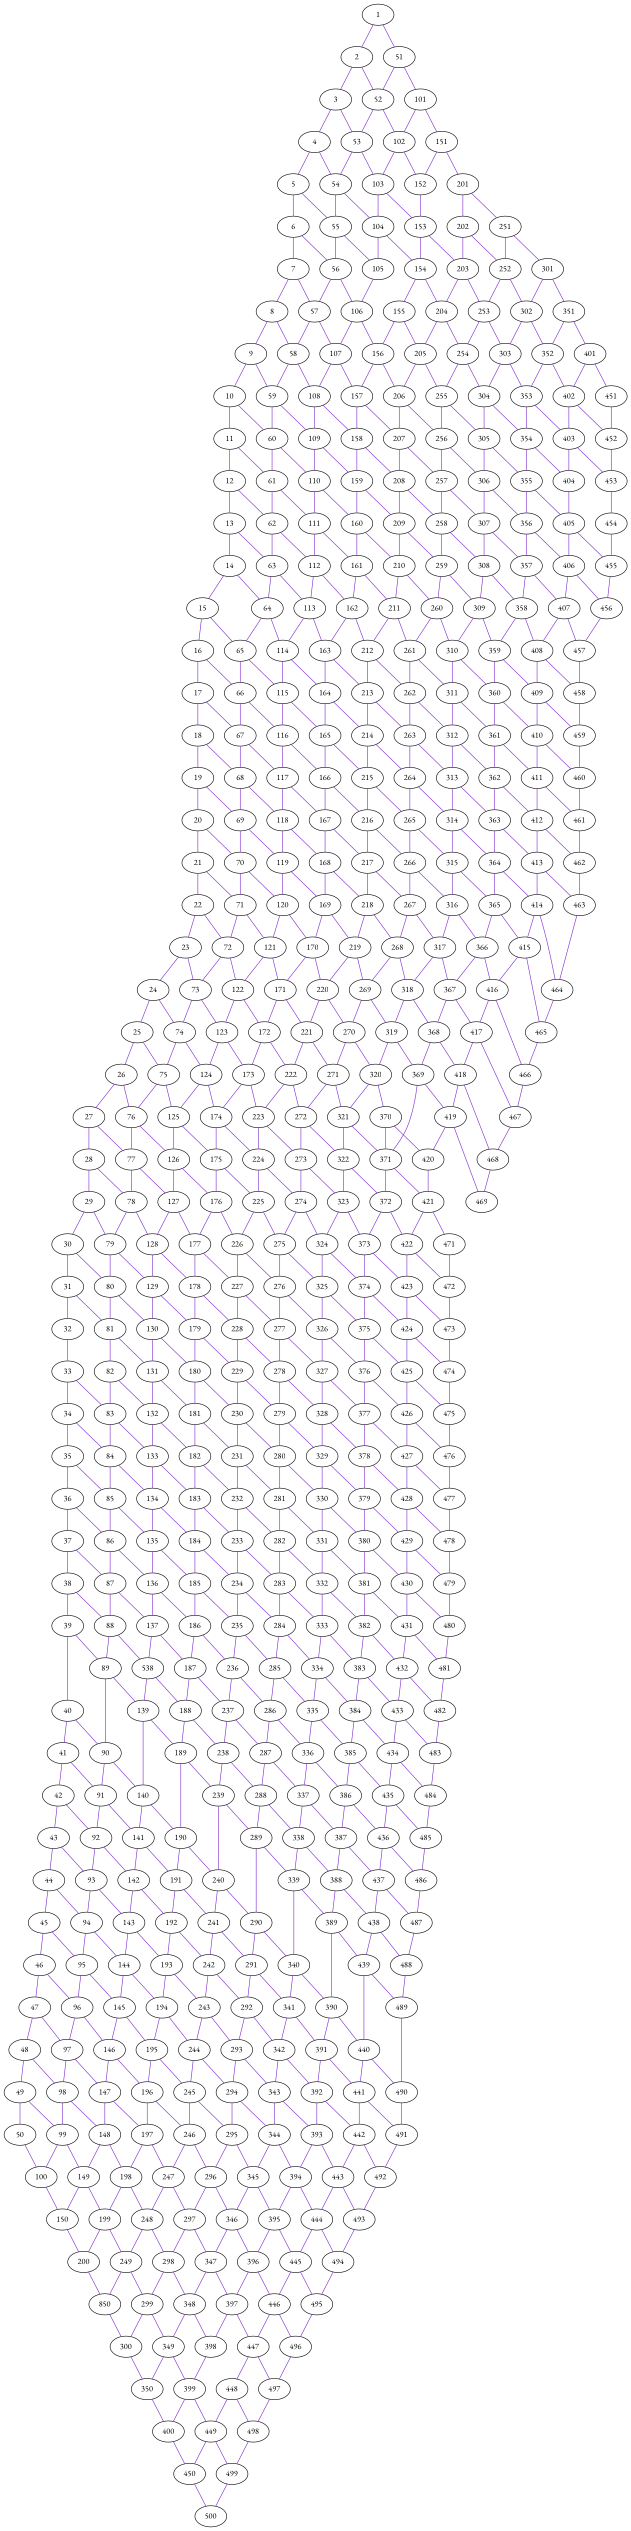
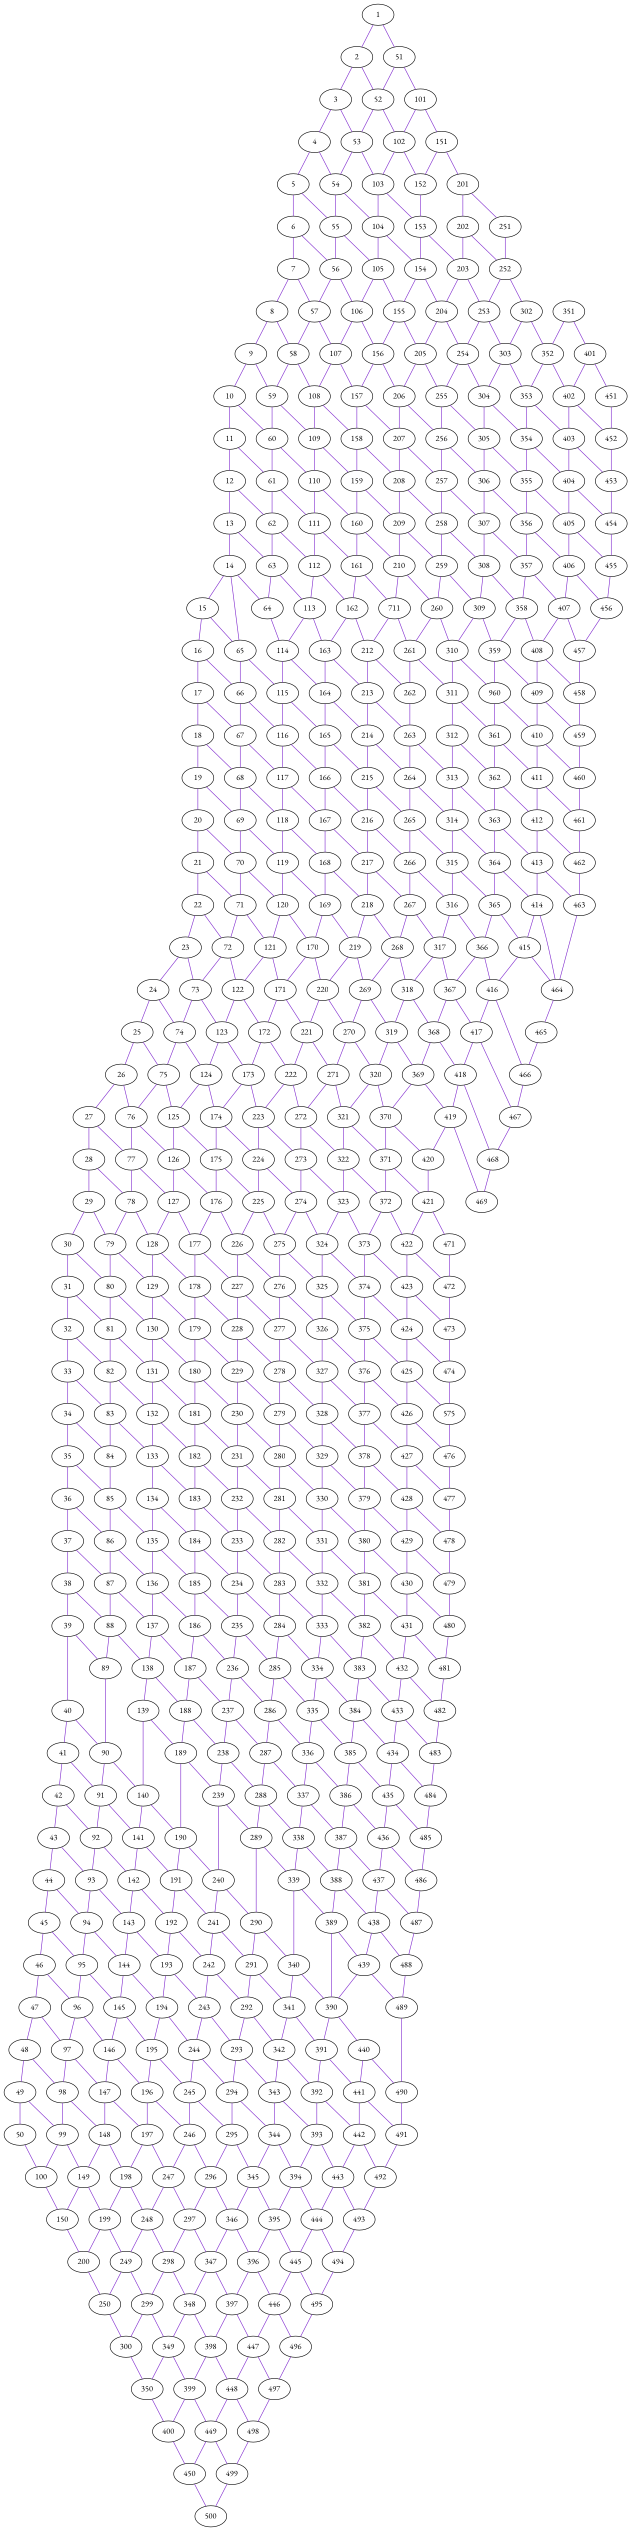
  digraph {
    fontname="EB Garamond"
    node [fontname="EB Garamond"]
    edge [color=purple3 dir=none fontname="EB Garamond"]
    1
    2
    51
    3
    52
    101
    4
    53
    102
    5
    54
    103
    6
    55
    104
    7
    56
    105
    8
    57
    106
    9
    58
    107
    10
    59
    108
    11
    60
    109
    12
    61
    110
    13
    62
    111
    14
    63
    112
    15
    64
    113
    16
    65
    114
    17
    66
    115
    18
    67
    116
    19
    68
    117
    20
    69
    118
    21
    70
    119
    22
    71
    120
    23
    72
    121
    24
    73
    122
    25
    74
    123
    26
    75
    124
    27
    76
    125
    28
    77
    126
    29
    78
    127
    30
    79
    128
    31
    80
    129
    32
    81
    130
    33
    82
    131
    34
    83
    132
    35
    84
    133
    36
    85
    134
    37
    86
    135
    38
    87
    136
    39
    88
    137
    40
    89
-   138 [label=538]
+   138
    41
    90
    139
    42
    91
    140
    43
    92
    141
    44
    93
    142
    45
    94
    143
    46
    95
    144
    47
    96
    145
    48
    97
    146
    49
    98
    147
    50
    99
    148
    100
    149
    150
    151
    152
    153
    154
    155
    156
    157
    158
    159
    160
    161
    162
    163
    164
    165
    166
    167
    168
    169
    170
    171
    172
    173
    174
    175
    176
    177
    178
    179
    180
    181
    182
    183
    184
    185
    186
    187
    188
    189
    190
    191
    192
    193
    194
    195
    196
    197
    198
    199
    200
    201
    203
    204
    205
    206
    207
    208
    209
    210
-   211
+   211 [label=711]
    212
    213
    214
    215
    216
    217
    218
    219
    220
    221
    222
    223
    224
    225
    226
    227
    228
    229
    230
    231
    232
    233
    234
    235
    236
    237
    238
    239
    240
    241
    242
    243
    244
    245
    246
    247
    248
    249
-   250 [label=850]
+   250
    202
    251
    252
    253
    254
    255
    256
    257
    258
    259
    260
    261
    262
    263
    264
    265
    266
    267
    268
    269
    270
    271
    272
    273
    274
    275
    276
    277
    278
    279
    280
    281
    282
    283
    284
    285
    286
    287
    288
    289
    290
    291
    292
    293
    294
    295
    296
    297
    298
    299
    300
-   301
    302
    303
    304
    305
    306
    307
    308
    309
    310
    311
    312
    313
    314
    315
    316
    317
    318
    319
    320
    321
    322
    323
    324
    325
    326
    327
    328
    329
    330
    331
    332
    333
    334
    335
    336
    337
    338
    339
    340
    341
    342
    343
    344
    345
    346
    347
    348
    349
    350
    351
    352
    353
    354
    355
    356
    357
    358
    359
-   360
+   360 [label=960]
    361
    362
    363
    364
    365
    366
    367
    368
    369
    370
    371
    372
    373
    374
    375
    376
    377
    378
    379
    380
    381
    382
    383
    384
    385
    386
    387
    388
    389
    390
    391
    392
    393
    394
    395
    396
    397
    398
    399
    400
    401
    402
    403
    404
    405
    406
    407
    408
    409
    410
    411
    412
    413
    414
    415
    416
    417
    418
    419
    420
    421
    422
    423
    424
    425
    426
    427
    428
    429
    430
    431
    432
    433
    434
    435
    436
    437
    438
    439
    440
    441
    442
    443
    444
    445
    446
    447
    448
    449
    450
    451
    452
    453
    454
    455
    456
    457
    458
    459
    460
    461
    462
    463
    464
    465
    466
    467
    468
    469
    471
    472
    473
    474
-   475
+   475 [label=575]
    476
    477
    478
    479
    480
    481
    482
    483
    484
    485
    486
    487
    488
    489
    490
    491
    492
    493
    494
    495
    496
    497
    498
    499
    500
    1 -> 2
    1 -> 51
    2 -> 3
    2 -> 52
    51 -> 52
    51 -> 101
    3 -> 4
    3 -> 53
    52 -> 53
    52 -> 102
    101 -> 102
    101 -> 151
    4 -> 5
    4 -> 54
    53 -> 54
    53 -> 103
    102 -> 103
    102 -> 152
    5 -> 6
    5 -> 55
    54 -> 55
    54 -> 104
    103 -> 104
    103 -> 153
    6 -> 7
    6 -> 56
    55 -> 56
    55 -> 105
    104 -> 105
    104 -> 154
    7 -> 8
    7 -> 57
    56 -> 57
    56 -> 106
    105 -> 106
+   105 -> 155
    8 -> 9
    8 -> 58
    57 -> 58
    57 -> 107
    106 -> 107
    106 -> 156
    9 -> 10
    9 -> 59
    58 -> 59
    58 -> 108
    107 -> 108
    107 -> 157
    10 -> 11
    10 -> 60
    59 -> 60
    59 -> 109
    108 -> 109
    108 -> 158
    11 -> 12
    11 -> 61
    60 -> 61
    60 -> 110
    109 -> 110
    109 -> 159
    12 -> 13
    12 -> 62
    61 -> 62
    61 -> 111
    110 -> 111
    110 -> 160
    13 -> 14
    13 -> 63
    62 -> 63
    62 -> 112
    111 -> 112
    111 -> 161
    14 -> 15
    14 -> 64
    63 -> 64
    63 -> 113
    112 -> 113
    112 -> 162
    15 -> 16
    15 -> 65
-   64 -> 65
+   14 -> 65
    64 -> 114
    113 -> 114
    113 -> 163
    16 -> 17
    16 -> 66
    65 -> 66
    65 -> 115
    114 -> 115
    114 -> 164
    17 -> 18
    17 -> 67
    66 -> 67
    66 -> 116
    115 -> 116
    115 -> 165
    18 -> 19
    18 -> 68
    67 -> 68
    67 -> 117
    116 -> 117
    116 -> 166
    19 -> 20
    19 -> 69
    68 -> 69
    68 -> 118
    117 -> 118
    117 -> 167
    20 -> 21
    20 -> 70
    69 -> 70
    69 -> 119
    118 -> 119
    118 -> 168
    21 -> 22
    21 -> 71
    70 -> 71
    70 -> 120
    119 -> 120
    119 -> 169
    22 -> 23
    22 -> 72
    71 -> 72
    71 -> 121
    120 -> 121
    120 -> 170
    23 -> 24
    23 -> 73
    72 -> 73
    72 -> 122
    121 -> 122
    121 -> 171
    24 -> 25
    24 -> 74
    73 -> 74
    73 -> 123
    122 -> 123
    122 -> 172
    25 -> 26
    25 -> 75
    74 -> 75
    74 -> 124
    123 -> 124
    123 -> 173
    26 -> 27
    26 -> 76
    75 -> 76
    75 -> 125
    124 -> 125
    124 -> 174
    27 -> 28
    27 -> 77
    76 -> 77
    76 -> 126
    125 -> 126
    125 -> 175
    28 -> 29
    28 -> 78
    77 -> 78
    77 -> 127
    126 -> 127
    126 -> 176
    29 -> 30
    29 -> 79
    78 -> 79
    78 -> 128
    127 -> 128
    127 -> 177
    30 -> 31
    30 -> 80
    79 -> 80
    79 -> 129
    128 -> 129
    128 -> 178
    31 -> 32
    31 -> 81
    80 -> 81
    80 -> 130
    129 -> 130
    129 -> 179
    32 -> 33
+   32 -> 82
    81 -> 82
    81 -> 131
    130 -> 131
    130 -> 180
    33 -> 34
    33 -> 83
    82 -> 83
    82 -> 132
    131 -> 132
    131 -> 181
    34 -> 35
    34 -> 84
    83 -> 84
    83 -> 133
    132 -> 133
    132 -> 182
    35 -> 36
    35 -> 85
    84 -> 85
-   84 -> 134
    133 -> 134
    133 -> 183
    36 -> 37
    36 -> 86
    85 -> 86
    85 -> 135
    134 -> 135
    134 -> 184
    37 -> 38
    37 -> 87
    86 -> 87
    86 -> 136
    135 -> 136
    135 -> 185
    38 -> 39
    38 -> 88
    87 -> 88
    87 -> 137
    136 -> 137
    136 -> 186
    39 -> 40
    39 -> 89
    88 -> 89
    88 -> 138
    137 -> 138
    137 -> 187
    40 -> 41
    40 -> 90
    89 -> 90
-   89 -> 139
    138 -> 139
    138 -> 188
    41 -> 42
    41 -> 91
    90 -> 91
    90 -> 140
    139 -> 140
    139 -> 189
    42 -> 43
    42 -> 92
    91 -> 92
    91 -> 141
    140 -> 141
    140 -> 190
    43 -> 44
    43 -> 93
    92 -> 93
    92 -> 142
    141 -> 142
    141 -> 191
    44 -> 45
    44 -> 94
    93 -> 94
    93 -> 143
    142 -> 143
    142 -> 192
    45 -> 46
    45 -> 95
    94 -> 95
    94 -> 144
    143 -> 144
    143 -> 193
    46 -> 47
    46 -> 96
    95 -> 96
    95 -> 145
    144 -> 145
    144 -> 194
    47 -> 48
    47 -> 97
    96 -> 97
    96 -> 146
    145 -> 146
    145 -> 195
    48 -> 49
    48 -> 98
    97 -> 98
    97 -> 147
    146 -> 147
    146 -> 196
    49 -> 50
    49 -> 99
    98 -> 99
    98 -> 148
    147 -> 148
    147 -> 197
    50 -> 100
    99 -> 100
    99 -> 149
    148 -> 149
    148 -> 198
    100 -> 150
    149 -> 150
    149 -> 199
    150 -> 200
    151 -> 152
    151 -> 201
    152 -> 153
    153 -> 154
    153 -> 203
    154 -> 155
    154 -> 204
    155 -> 156
    155 -> 205
    156 -> 157
    156 -> 206
    157 -> 158
    157 -> 207
    158 -> 159
    158 -> 208
    159 -> 160
    159 -> 209
    160 -> 161
    160 -> 210
    161 -> 162
    161 -> 211
    162 -> 163
    162 -> 212
    163 -> 164
    163 -> 213
    164 -> 165
    164 -> 214
    165 -> 166
    165 -> 215
    166 -> 167
    166 -> 216
    167 -> 168
    167 -> 217
    168 -> 169
    168 -> 218
    169 -> 170
    169 -> 219
    170 -> 171
    170 -> 220
    171 -> 172
    171 -> 221
    172 -> 173
    172 -> 222
    173 -> 174
    173 -> 223
    174 -> 175
    174 -> 224
    175 -> 176
    175 -> 225
    176 -> 177
    176 -> 226
    177 -> 178
    177 -> 227
    178 -> 179
    178 -> 228
    179 -> 180
    179 -> 229
    180 -> 181
    180 -> 230
    181 -> 182
    181 -> 231
    182 -> 183
    182 -> 232
    183 -> 184
    183 -> 233
    184 -> 185
    184 -> 234
    185 -> 186
    185 -> 235
    186 -> 187
    186 -> 236
    187 -> 188
    187 -> 237
    188 -> 189
    188 -> 238
    189 -> 190
    189 -> 239
    190 -> 191
    190 -> 240
    191 -> 192
    191 -> 241
    192 -> 193
    192 -> 242
    193 -> 194
    193 -> 243
    194 -> 195
    194 -> 244
    195 -> 196
    195 -> 245
    196 -> 197
    196 -> 246
    197 -> 198
    197 -> 247
    198 -> 199
    198 -> 248
    199 -> 200
    199 -> 249
    200 -> 250
    201 -> 202
    201 -> 251
    203 -> 204
    203 -> 253
    204 -> 205
    204 -> 254
    205 -> 206
    205 -> 255
    206 -> 207
    206 -> 256
    207 -> 208
    207 -> 257
    208 -> 209
    208 -> 258
    209 -> 210
    209 -> 259
    210 -> 211
    210 -> 260
    211 -> 212
    211 -> 261
    212 -> 213
    212 -> 262
    213 -> 214
    213 -> 263
    214 -> 215
    214 -> 264
    215 -> 216
    215 -> 265
    216 -> 217
    216 -> 266
    217 -> 218
    217 -> 267
    218 -> 219
    218 -> 268
    219 -> 220
    219 -> 269
    220 -> 221
    220 -> 270
    221 -> 222
    221 -> 271
    222 -> 223
    222 -> 272
    223 -> 224
    223 -> 273
    224 -> 225
    224 -> 274
    225 -> 226
    225 -> 275
    226 -> 227
    226 -> 276
    227 -> 228
    227 -> 277
    228 -> 229
    228 -> 278
    229 -> 230
    229 -> 279
    230 -> 231
    230 -> 280
    231 -> 232
    231 -> 281
    232 -> 233
    232 -> 282
    233 -> 234
    233 -> 283
    234 -> 235
    234 -> 284
    235 -> 236
    235 -> 285
    236 -> 237
    236 -> 286
    237 -> 238
    237 -> 287
    238 -> 239
    238 -> 288
    239 -> 240
    239 -> 289
    240 -> 241
    240 -> 290
    241 -> 242
    241 -> 291
    242 -> 243
    242 -> 292
    243 -> 244
    243 -> 293
    244 -> 245
    244 -> 294
    245 -> 246
    245 -> 295
    246 -> 247
    246 -> 296
    247 -> 248
    247 -> 297
    248 -> 249
    248 -> 298
    249 -> 250
    249 -> 299
    250 -> 300
    202 -> 203
    202 -> 252
    251 -> 252
-   251 -> 301
    252 -> 253
    252 -> 302
    253 -> 254
    253 -> 303
    254 -> 255
    254 -> 304
    255 -> 256
    255 -> 305
    256 -> 257
    256 -> 306
    257 -> 258
    257 -> 307
    258 -> 259
    258 -> 308
    259 -> 260
    259 -> 309
    260 -> 261
    260 -> 310
    261 -> 262
    261 -> 311
    262 -> 263
-   262 -> 312
    263 -> 264
    263 -> 313
    264 -> 265
    264 -> 314
    265 -> 266
    265 -> 315
    266 -> 267
    266 -> 316
    267 -> 268
    267 -> 317
    268 -> 269
    268 -> 318
    269 -> 270
    269 -> 319
    270 -> 271
    270 -> 320
    271 -> 272
    271 -> 321
    272 -> 273
    272 -> 322
    273 -> 274
    273 -> 323
    274 -> 275
    274 -> 324
    275 -> 276
    275 -> 325
    276 -> 277
    276 -> 326
    277 -> 278
    277 -> 327
    278 -> 279
    278 -> 328
    279 -> 280
    279 -> 329
    280 -> 281
    280 -> 330
    281 -> 282
    281 -> 331
    282 -> 283
    282 -> 332
    283 -> 284
    283 -> 333
    284 -> 285
    284 -> 334
    285 -> 286
    285 -> 335
    286 -> 287
    286 -> 336
    287 -> 288
    287 -> 337
    288 -> 289
    288 -> 338
    289 -> 290
    289 -> 339
    290 -> 291
    290 -> 340
    291 -> 292
    291 -> 341
    292 -> 293
    292 -> 342
    293 -> 294
    293 -> 343
    294 -> 295
    294 -> 344
    295 -> 296
    295 -> 345
    296 -> 297
    296 -> 346
    297 -> 298
    297 -> 347
    298 -> 299
    298 -> 348
    299 -> 300
    299 -> 349
    300 -> 350
-   301 -> 302
-   301 -> 351
    302 -> 303
    302 -> 352
    303 -> 304
    303 -> 353
    304 -> 305
    304 -> 354
    305 -> 306
    305 -> 355
    306 -> 307
    306 -> 356
    307 -> 308
    307 -> 357
    308 -> 309
    308 -> 358
    309 -> 310
    309 -> 359
    310 -> 311
    310 -> 360
    311 -> 312
    311 -> 361
    312 -> 313
    312 -> 362
    313 -> 314
    313 -> 363
    314 -> 315
    314 -> 364
    315 -> 316
    315 -> 365
    316 -> 317
    316 -> 366
    317 -> 318
    317 -> 367
    318 -> 319
    318 -> 368
    319 -> 320
    319 -> 369
    320 -> 321
    320 -> 370
    321 -> 322
    321 -> 371
    322 -> 323
    322 -> 372
    323 -> 324
    323 -> 373
    324 -> 325
    324 -> 374
    325 -> 326
    325 -> 375
    326 -> 327
    326 -> 376
    327 -> 328
    327 -> 377
    328 -> 329
    328 -> 378
    329 -> 330
    329 -> 379
    330 -> 331
    330 -> 380
    331 -> 332
    331 -> 381
    332 -> 333
    332 -> 382
    333 -> 334
    333 -> 383
    334 -> 335
    334 -> 384
    335 -> 336
    335 -> 385
    336 -> 337
    336 -> 386
    337 -> 338
    337 -> 387
    338 -> 339
    338 -> 388
    339 -> 340
    339 -> 389
    340 -> 341
    340 -> 390
    341 -> 342
    341 -> 391
    342 -> 343
    342 -> 392
    343 -> 344
    343 -> 393
    344 -> 345
    344 -> 394
    345 -> 346
    345 -> 395
    346 -> 347
    346 -> 396
    347 -> 348
    347 -> 397
    348 -> 349
    348 -> 398
    349 -> 350
    349 -> 399
    350 -> 400
    351 -> 352
    351 -> 401
    352 -> 353
    352 -> 402
    353 -> 354
    353 -> 403
    354 -> 355
    354 -> 404
    355 -> 356
    355 -> 405
    356 -> 357
    356 -> 406
    357 -> 358
    357 -> 407
    358 -> 359
    358 -> 408
    359 -> 360
    359 -> 409
    360 -> 361
    360 -> 410
    361 -> 362
    361 -> 411
    362 -> 363
    362 -> 412
    363 -> 364
    363 -> 413
    364 -> 365
    364 -> 414
    365 -> 366
    365 -> 415
    366 -> 367
    366 -> 416
    367 -> 368
    367 -> 417
    368 -> 369
    368 -> 418
-   369 -> 371
+   369 -> 370
    369 -> 419
    370 -> 371
    370 -> 420
    371 -> 372
    371 -> 421
    372 -> 373
    372 -> 422
    373 -> 374
    373 -> 423
    374 -> 375
    374 -> 424
    375 -> 376
    375 -> 425
    376 -> 377
    376 -> 426
    377 -> 378
    377 -> 427
    378 -> 379
    378 -> 428
    379 -> 380
    379 -> 429
    380 -> 381
    380 -> 430
    381 -> 382
    381 -> 431
    382 -> 383
    382 -> 432
    383 -> 384
    383 -> 433
    384 -> 385
    384 -> 434
    385 -> 386
    385 -> 435
    386 -> 387
    386 -> 436
    387 -> 388
    387 -> 437
    388 -> 389
    388 -> 438
    389 -> 390
    389 -> 439
    390 -> 391
    390 -> 440
    391 -> 392
    391 -> 441
    392 -> 393
    392 -> 442
    393 -> 394
    393 -> 443
    394 -> 395
    394 -> 444
    395 -> 396
    395 -> 445
    396 -> 397
    396 -> 446
    397 -> 398
    397 -> 447
    398 -> 399
+   398 -> 448
    399 -> 400
    399 -> 449
    400 -> 450
    401 -> 402
    401 -> 451
    402 -> 403
    402 -> 452
    403 -> 404
    403 -> 453
    404 -> 405
+   404 -> 454
    405 -> 406
    405 -> 455
    406 -> 407
    406 -> 456
    407 -> 408
    407 -> 457
    408 -> 409
    408 -> 458
    409 -> 410
    409 -> 459
    410 -> 411
    410 -> 460
    411 -> 412
    411 -> 461
    412 -> 413
    412 -> 462
    413 -> 414
    413 -> 463
    414 -> 415
    414 -> 464
    415 -> 416
-   415 -> 465
+   415 -> 464
    416 -> 417
    416 -> 466
    417 -> 418
    417 -> 467
    418 -> 419
    418 -> 468
    419 -> 420
    419 -> 469
    420 -> 421
    421 -> 422
    421 -> 471
    422 -> 423
    422 -> 472
    423 -> 424
    423 -> 473
    424 -> 425
    424 -> 474
    425 -> 426
    425 -> 475
    426 -> 427
    426 -> 476
    427 -> 428
    427 -> 477
    428 -> 429
    428 -> 478
    429 -> 430
    429 -> 479
    430 -> 431
    430 -> 480
    431 -> 432
    431 -> 481
    432 -> 433
    432 -> 482
    433 -> 434
    433 -> 483
    434 -> 435
    434 -> 484
    435 -> 436
    435 -> 485
    436 -> 437
    436 -> 486
    437 -> 438
    437 -> 487
    438 -> 439
    438 -> 488
-   439 -> 440
+   439 -> 390
    439 -> 489
    440 -> 441
    440 -> 490
    441 -> 442
    441 -> 491
    442 -> 443
    442 -> 492
    443 -> 444
    443 -> 493
    444 -> 445
    444 -> 494
    445 -> 446
    445 -> 495
    446 -> 447
    446 -> 496
    447 -> 448
    447 -> 497
    448 -> 449
    448 -> 498
    449 -> 450
    449 -> 499
    450 -> 500
    451 -> 452
    452 -> 453
    453 -> 454
    454 -> 455
    455 -> 456
    456 -> 457
    457 -> 458
    458 -> 459
    459 -> 460
    460 -> 461
    461 -> 462
    462 -> 463
    463 -> 464
    464 -> 465
    465 -> 466
    466 -> 467
    467 -> 468
    468 -> 469
    471 -> 472
    472 -> 473
    473 -> 474
    474 -> 475
    475 -> 476
    476 -> 477
    477 -> 478
    478 -> 479
    479 -> 480
    480 -> 481
    481 -> 482
    482 -> 483
    483 -> 484
    484 -> 485
    485 -> 486
    486 -> 487
    487 -> 488
    488 -> 489
    489 -> 490
    490 -> 491
    491 -> 492
    492 -> 493
    493 -> 494
    494 -> 495
    495 -> 496
    496 -> 497
    497 -> 498
    498 -> 499
    499 -> 500
  }
